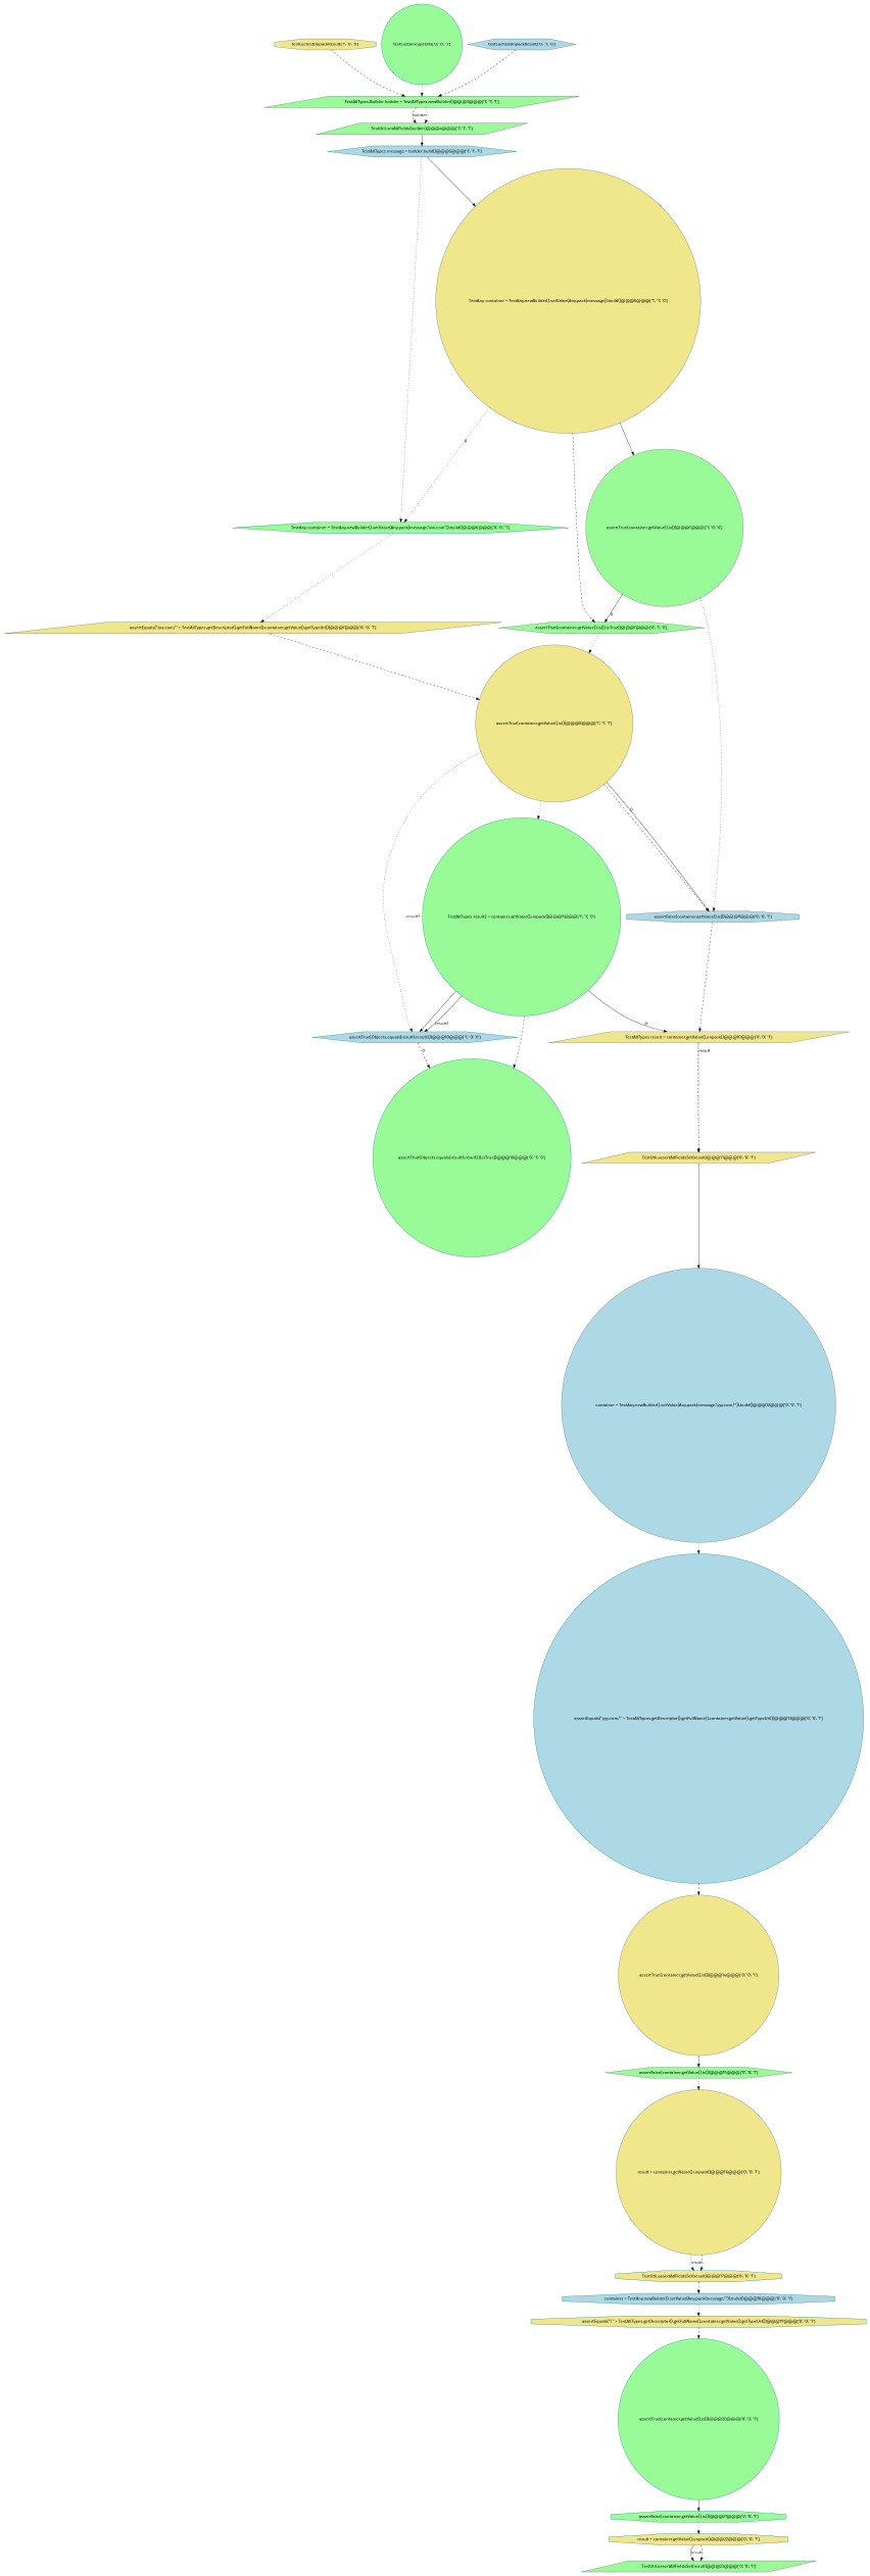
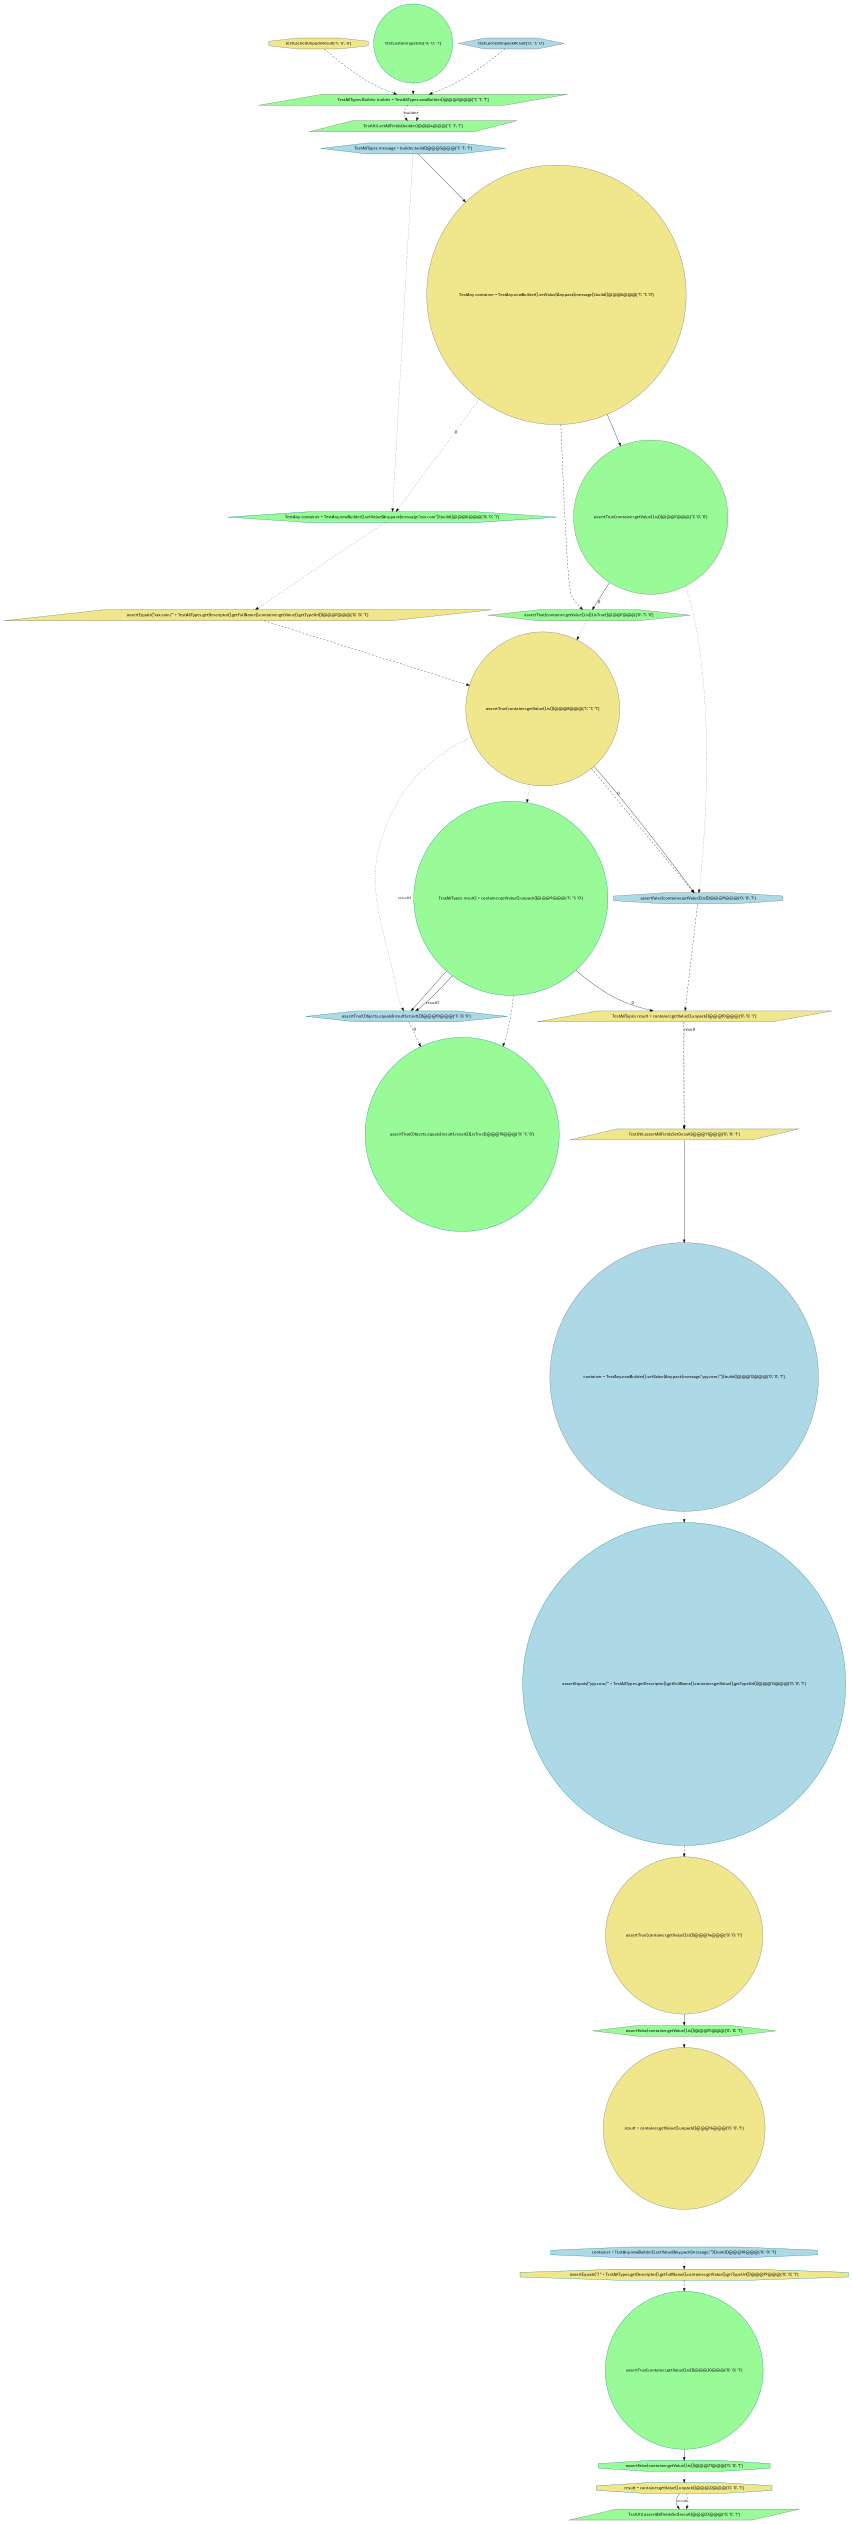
  digraph {
    fontname="Fira Sans"
    node [color=gray40 fillcolor=palegreen fontname="Fira Sans" shape=circle style=filled]
    edge [fontname="Fira Sans" style=dotted]
    n1 [color=teal label="assertThat(Objects.equals(result1,result2)).isTrue()@@@10@@@['0', '1', '0']"]
    n2 [color=teal label="TestAny container = TestAny.newBuilder().setValue(Any.pack(message,\"xxx.com\")).build()@@@6@@@['0', '0', '1']" shape=hexagon]
    n3 [fillcolor=khaki label="assertEquals(\"xxx.com/\" + TestAllTypes.getDescriptor().getFullName(),container.getValue().getTypeUrl())@@@7@@@['0', '0', '1']" shape=parallelogram]
    n4 [fillcolor=khaki label="assertTrue(container.getValue().is())@@@8@@@['1', '1', '1']"]
    n5 [fillcolor=khaki label="testCachedUnpackResult['1', '0', '0']" shape=octagon]
    n6 [label="TestAllTypes.Builder builder = TestAllTypes.newBuilder()@@@3@@@['1', '1', '1']" shape=parallelogram]
    n7 [label="TestUtil.setAllFields(builder)@@@4@@@['1', '1', '1']" shape=parallelogram]
    n8 [fillcolor=khaki label="result = container.getValue().unpack()@@@16@@@['0', '0', '1']"]
-   n9 [color=teal fillcolor=khaki label="TestUtil.assertAllFieldsSet(result)@@@17@@@['0', '0', '1']" shape=octagon]
    n10 [color=teal fillcolor=lightblue label="container = TestAny.newBuilder().setValue(Any.pack(message,\"\")).build()@@@18@@@['0', '0', '1']" shape=octagon]
    n11 [color=teal label="testCustomTypeUrls['0', '0', '1']"]
    n12 [color=teal label="assertTrue(container.getValue().is())@@@20@@@['0', '0', '1']"]
    n13 [color=teal label="assertFalse(container.getValue().is())@@@21@@@['0', '0', '1']" shape=octagon]
    n14 [color=teal fillcolor=khaki label="result = container.getValue().unpack()@@@22@@@['0', '0', '1']" shape=octagon]
    n15 [color=teal fillcolor=lightblue label="assertTrue(Objects.equals(result1,result2))@@@10@@@['1', '0', '0']" shape=hexagon]
    n16 [fillcolor=lightblue label="container = TestAny.newBuilder().setValue(Any.pack(message,\"yyy.com/\")).build()@@@12@@@['0', '0', '1']"]
    n17 [color=teal fillcolor=lightblue label="assertEquals(\"yyy.com/\" + TestAllTypes.getDescriptor().getFullName(),container.getValue().getTypeUrl())@@@13@@@['0', '0', '1']"]
    n18 [fillcolor=khaki label="assertTrue(container.getValue().is())@@@14@@@['0', '0', '1']"]
    n19 [color=teal fillcolor=khaki label="assertEquals(\"/\" + TestAllTypes.getDescriptor().getFullName(),container.getValue().getTypeUrl())@@@19@@@['0', '0', '1']" shape=octagon]
    n20 [color=teal fillcolor=lightblue label="TestAllTypes message = builder.build()@@@5@@@['1', '1', '1']" shape=hexagon]
    n21 [fillcolor=khaki label="TestAny container = TestAny.newBuilder().setValue(Any.pack(message)).build()@@@6@@@['1', '1', '0']"]
    n22 [label="assertThat(container.getValue().is()).isTrue()@@@7@@@['0', '1', '0']" shape=hexagon]
    n23 [label="assertTrue(container.getValue().is())@@@7@@@['1', '0', '0']"]
    n24 [fillcolor=lightblue label="assertFalse(container.getValue().is())@@@9@@@['0', '0', '1']" shape=octagon]
    n25 [fillcolor=lightblue label="testCachedUnpackResult['0', '1', '0']" shape=hexagon]
    n26 [label="assertFalse(container.getValue().is())@@@15@@@['0', '0', '1']" shape=hexagon]
    n27 [fillcolor=khaki label="TestAllTypes result = container.getValue().unpack()@@@10@@@['0', '0', '1']" shape=parallelogram]
    n28 [fillcolor=khaki label="TestUtil.assertAllFieldsSet(result)@@@11@@@['0', '0', '1']" shape=parallelogram]
    n29 [label="TestUtil.assertAllFieldsSet(result)@@@23@@@['0', '0', '1']" shape=parallelogram]
    n30 [color=teal label="TestAllTypes result2 = container.getValue().unpack()@@@9@@@['1', '1', '0']"]
    n2 -> n3
    n3 -> n4 [style=dashed]
    n4 -> n15 [label=result1]
    n4 -> n24 [style=dashed]
    n4 -> n24 [label=0 style=solid]
    n4 -> n30
    n5 -> n6 [style=dashed]
    n6 -> n7 [label=builder style=dashed]
    n6 -> n7
-   n7 -> n20 [style=solid]
-   n8 -> n9 [label=result]
-   n8 -> n9 [style=dashed]
-   n9 -> n10 [style=dashed]
    n10 -> n19
    n11 -> n6
    n12 -> n13 [style=solid]
    n13 -> n14
    n14 -> n29 [label=result style=solid]
    n14 -> n29 [style=dashed]
    n15 -> n1 [label=0 style=dashed]
    n16 -> n17
    n17 -> n18 [style=dashed]
    n18 -> n26 [style=solid]
    n19 -> n12 [style=dashed]
    n20 -> n2
    n20 -> n21 [style=solid]
    n21 -> n2 [label=0]
    n21 -> n22 [style=dashed]
    n21 -> n23 [style=solid]
    n22 -> n4
    n23 -> n22 [label=0 style=solid]
    n23 -> n24
    n24 -> n27 [style=dashed]
    n25 -> n6 [style=dashed]
    n26 -> n8
    n27 -> n28 [style=dashed]
    n27 -> n28 [label=result]
    n28 -> n16 [style=solid]
    n30 -> n1 [style=dashed]
    n30 -> n15 [style=solid]
    n30 -> n15 [label=result2 style=solid]
    n30 -> n27 [label=0 style=solid]
  }
